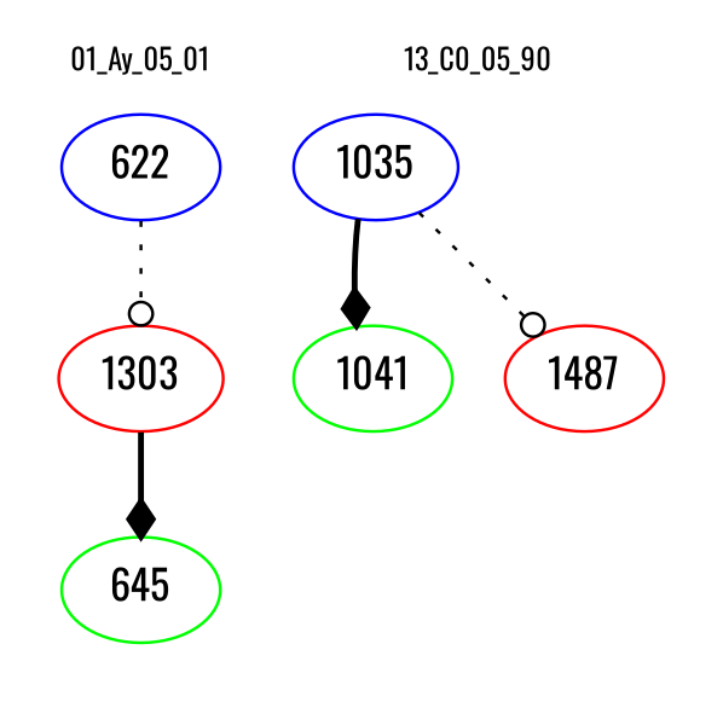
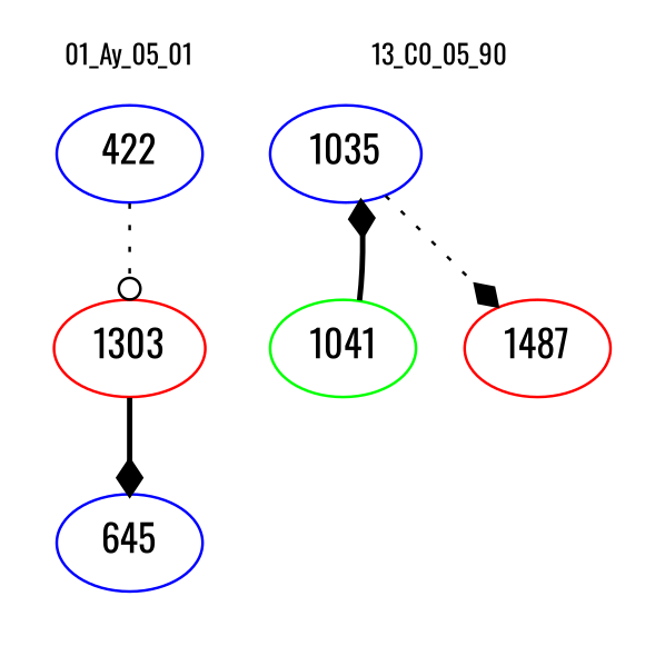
  digraph {
    fontname=Oswald
    node [color=blue fontname=Oswald]
    edge [arrowhead=odot color=black fontname=Oswald style=dotted]
-   n1 [label=622]
+   n1 [label=422]
    n2 [color=red label=1303]
-   n3 [color=green label=645]
+   n3 [label=645]
    n4 [label=1035]
    n5 [color=green label=1041]
    n6 [color=red label=1487]
    subgraph cluster_1 {
      color=white
      fontsize=10
      label="01_Ay_05_01"
      n1
      n2
      n3
    }
    subgraph cluster_2 {
      color=white
      fontsize=10
      label="13_C0_05_90"
      n4
      n5
      n6
    }
    n1 -> n2
    n2 -> n3 [arrowhead=diamond style=bold]
-   n4 -> n5 [arrowhead=diamond style=bold]
-   n4 -> n6
+   n5 -> n4 [arrowhead=diamond style=bold]
+   n4 -> n6 [arrowhead=diamond]
  }
